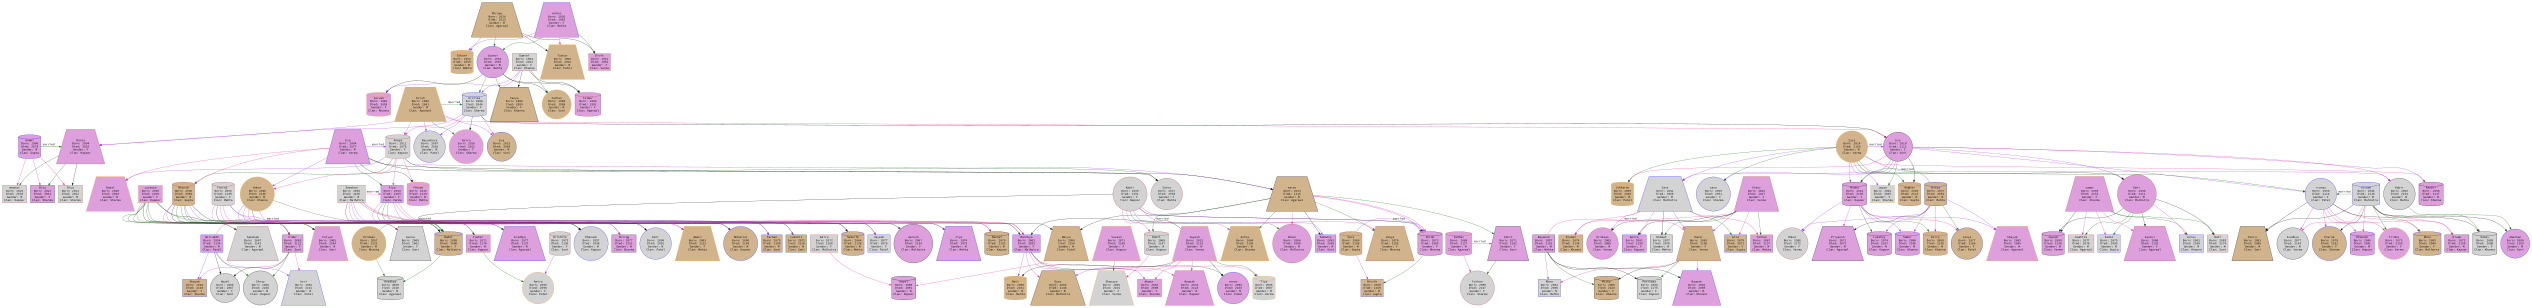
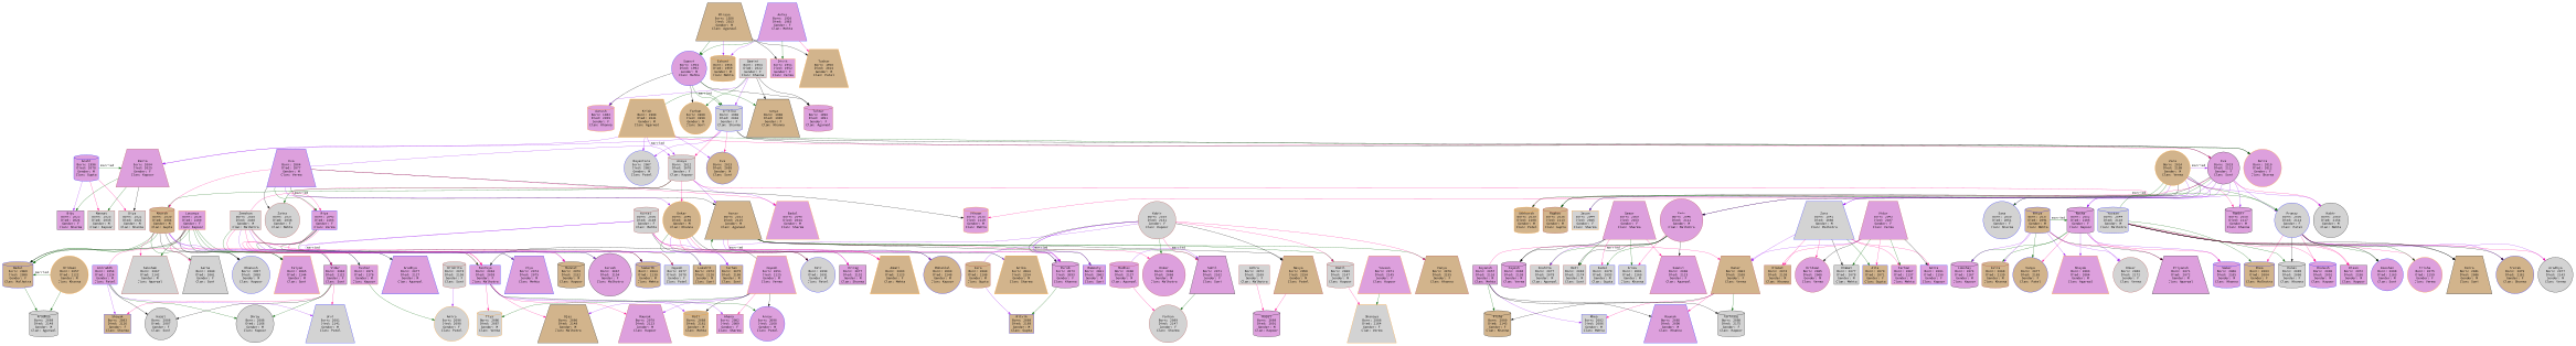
  digraph {
    fontname="Source Code Pro"
    node [color=blue fillcolor=plum fontname="Source Code Pro" shape=cylinder style=filled]
    edge [color=darkgreen fontname="Source Code Pro"]
    n1 [color=black fillcolor=tan label="Miraan\nBorn: 1920\nDied: 2013\nGender: M\nClan: Agarwal" shape=trapezium]
    n2 [label="Anika\nBorn: 1920\nDied: 1983\nGender: F\nClan: Mehta" shape=trapezium]
    n3 [color=darkorange label="Divit\nBorn: 1951\nDied: 1952\nGender: F\nClan: Verma" shape=box]
    n4 [label="Saanvi\nBorn: 1954\nDied: 1992\nGender: M\nClan: Mehta" shape=circle]
    n5 [color=brown fillcolor=lightgrey label="Damini\nBorn: 1964\nDied: 2022\nGender: F\nClan: Khanna" shape=box]
    n6 [color=darkorange fillcolor=tan label="Eshani\nBorn: 1956\nDied: 1959\nGender: M\nClan: Mehta"]
    n7 [color=darkorange fillcolor=tan label="Tushar\nBorn: 1958\nDied: 2014\nGender: M\nClan: Patel" shape=trapezium]
    n8 [color=black fillcolor=tan label="Tanya\nBorn: 1980\nDied: 1985\nGender: F\nClan: Khanna" shape=trapezium]
    n9 [color=darkorange label="Aarush\nBorn: 1982\nDied: 2059\nGender: F\nClan: Khanna"]
    n10 [fillcolor=lightgrey label="Vritika\nBorn: 1986\nDied: 2046\nGender: F\nClan: Sharma"]
    n11 [color=darkorange fillcolor=tan label="Krish\nBorn: 1980\nDied: 2041\nGender: M\nClan: Agarwal" shape=trapezium]
    n12 [color=darkorange fillcolor=tan label="Farhan\nBorn: 1988\nDied: 1998\nGender: M\nClan: Soni" shape=circle]
    n13 [color=brown label="Taimur\nBorn: 1990\nDied: 1991\nGender: F\nClan: Agarwal"]
    n14 [color=brown label="Rania\nBorn: 2004\nDied: 2025\nGender: F\nClan: Kapoor" shape=trapezium]
    n15 [label="Anahi\nBorn: 1996\nDied: 2078\nGender: M\nClan: Gupta"]
    n16 [fillcolor=lightgrey label="Nayantara\nBorn: 2007\nDied: 2092\nGender: M\nClan: Patel" shape=circle]
    n17 [color=darkorange label="Kaira\nBorn: 2010\nDied: 2012\nGender: F\nClan: Sharma" shape=circle]
    n18 [color=brown fillcolor=lightgrey label="Anaya\nBorn: 2012\nDied: 2076\nGender: F\nClan: Kapoor"]
    n19 [label="Eva\nBorn: 2004\nDied: 2077\nGender: M\nClan: Verma" shape=trapezium]
    n20 [fillcolor=tan label="Eva\nBorn: 2015\nDied: 2085\nGender: M\nClan: Soni" shape=circle]
    n21 [color=black label="Eva\nBorn: 2019\nDied: 2112\nGender: F\nClan: Soni" shape=circle]
    n22 [color=darkorange fillcolor=tan label="Zara\nBorn: 2014\nDied: 2109\nGender: M\nClan: Verma" shape=circle]
    n23 [color=brown fillcolor=lightgrey label="Diya\nBorn: 2021\nDied: 2022\nGender: M\nClan: Sharma" shape=box]
    n24 [color=black label="Biju\nBorn: 2023\nDied: 2024\nGender: F\nClan: Sharma" shape=box]
    n25 [color=brown fillcolor=lightgrey label="Mannat\nBorn: 2025\nDied: 2035\nGender: M\nClan: Kapoor" shape=box]
    n26 [color=brown fillcolor=tan label="Akarsh\nBorn: 2030\nDied: 2084\nGender: M\nClan: Gupta"]
    n27 [color=darkorange label="Lavanya\nBorn: 2038\nDied: 2100\nGender: F\nClan: Kapoor" shape=box]
    n28 [color=black fillcolor=tan label="Aarav\nBorn: 2033\nDied: 2115\nGender: M\nClan: Agarwal" shape=trapezium]
    n29 [color=brown fillcolor=lightgrey label="Kabir\nBorn: 2039\nDied: 2131\nGender: F\nClan: Kapoor" shape=circle]
    n30 [color=darkorange label="Vihaan\nBorn: 2035\nDied: 2119\nGender: M\nClan: Mehta"]
    n31 [color=brown fillcolor=lightgrey label="Zaina\nBorn: 2037\nDied: 2038\nGender: F\nClan: Mehta" shape=circle]
    n32 [color=darkorange label="Badal\nBorn: 2040\nDied: 2044\nGender: M\nClan: Sharma" shape=trapezium]
    n33 [label="Riya\nBorn: 2043\nDied: 2103\nGender: F\nClan: Verma" shape=box]
    n34 [color=brown fillcolor=lightgrey label="Zeeshan\nBorn: 2038\nDied: 2108\nGender: M\nClan: Malhotra" shape=box]
    n35 [color=darkorange fillcolor=tan label="Onkar\nBorn: 2046\nDied: 2136\nGender: M\nClan: Khanna" shape=circle]
    n36 [color=brown fillcolor=lightgrey label="Yuvraj \nBorn: 2056\nDied: 2149\nGender: F\nClan: Mehta"]
    n37 [color=brown fillcolor=tan label="Raghav\nBorn: 2036\nDied: 2113\nGender: M\nClan: Gupta"]
    n38 [color=darkorange fillcolor=tan label="Uthkarsh\nBorn: 2039\nDied: 2108\nGender: M\nClan: Patel"]
    n39 [fillcolor=lightgrey label="Zara\nBorn: 2041\nDied: 2086\nGender: M\nClan: Malhotra" shape=trapezium]
    n40 [color=brown label="Vidur\nBorn: 2043\nDied: 2107\nGender: F\nClan: Verma" shape=trapezium]
    n41 [color=darkorange fillcolor=lightgrey label="Jayan\nBorn: 2044\nDied: 2045\nGender: F\nClan: Sharma" shape=box]
    n42 [color=brown label="Emir\nBorn: 2046\nDied: 2111\nGender: M\nClan: Malhotra" shape=circle]
    n43 [color=brown label="Samar\nBorn: 2059\nDied: 2153\nGender: F\nClan: Sharma" shape=trapezium]
    n44 [fillcolor=lightgrey label="Sana\nBorn: 2050\nDied: 2051\nGender: F\nClan: Sharma" shape=circle]
    n45 [color=black label="Rasha\nBorn: 2052\nDied: 2105\nGender: F\nClan: Kapoor"]
    n46 [fillcolor=tan label="Nitya\nBorn: 2037\nDied: 2091\nGender: M\nClan: Mehta"]
    n47 [fillcolor=lightgrey label="Pranay\nBorn: 2056\nDied: 2114\nGender: F\nClan: Patel" shape=circle]
    n48 [fillcolor=lightgrey label="Yuvaan\nBorn: 2044\nDied: 2110\nGender: M\nClan: Malhotra"]
    n49 [color=black label="Ranbir\nBorn: 2058\nDied: 2117\nGender: M\nClan: Khanna"]
    n50 [color=black fillcolor=lightgrey label="Kabir\nBorn: 2060\nDied: 2154\nGender: M\nClan: Mehta" shape=circle]
    n51 [fillcolor=lightgrey label="Dhanush\nBorn: 2057\nDied: 2058\nGender: M\nClan: Kapoor" shape=circle]
    n52 [color=black fillcolor=lightgrey label="Aarna\nBorn: 2060\nDied: 2061\nGender: F\nClan: Soni" shape=trapezium]
    n53 [color=black label="Vidur\nBorn: 2063\nDied: 2122\nGender: F\nClan: Soni" shape=box]
    n54 [label="Aniruddh\nBorn: 2054\nDied: 2124\nGender: M\nClan: Patel" shape=box]
    n55 [color=darkorange label="Faiyaz\nBorn: 2065\nDied: 2144\nGender: M\nClan: Soni" shape=trapezium]
    n56 [color=brown fillcolor=lightgrey label="Saksham\nBorn: 2067\nDied: 2142\nGender: M\nClan: Agarwal" shape=trapezium]
    n57 [fillcolor=tan label="Badal\nBorn: 2069\nDied: 2098\nGender: F\nClan: Malhotra"]
    n58 [color=darkorange fillcolor=tan label="Hridaan\nBorn: 2057\nDied: 2122\nGender: M\nClan: Khanna" shape=circle]
    n59 [color=brown label="Tushar\nBorn: 2071\nDied: 2176\nGender: M\nClan: Kapoor" shape=box]
    n60 [color=brown fillcolor=lightgrey label="Hrishita\nBorn: 2073\nDied: 2150\nGender: F\nClan: Soni"]
    n61 [label="Aradhya\nBorn: 2077\nDied: 2127\nGender: M\nClan: Agarwal" shape=trapezium]
    n62 [color=brown fillcolor=tan label="Navya\nBorn: 2058\nDied: 2154\nGender: M\nClan: Patel" shape=trapezium]
    n63 [color=brown fillcolor=lightgrey label="Adira\nBorn: 2072\nDied: 2160\nGender: F\nClan: Malhotra" shape=box]
    n64 [label="Mamooty\nBorn: 2061\nDied: 2062\nGender: M\nClan: Soni" shape=box]
    n65 [color=darkorange fillcolor=tan label="Anika\nBorn: 2064\nDied: 2154\nGender: M\nClan: Sharma" shape=trapezium]
    n66 [color=brown label="Onkar\nBorn: 2066\nDied: 2068\nGender: M\nClan: Malhotra" shape=circle]
    n67 [color=brown fillcolor=lightgrey label="Romil\nBorn: 2068\nDied: 2147\nGender: M\nClan: Kapoor"]
    n68 [color=darkorange label="Yuvaan\nBorn: 2071\nDied: 2145\nGender: F\nClan: Kapoor" shape=trapezium]
    n69 [color=black label="Sahil\nBorn: 2071\nDied: 2162\nGender: F\nClan: Soni" shape=trapezium]
    n70 [color=brown label="Madhav\nBorn: 2068\nDied: 2127\nGender: M\nClan: Agarwal"]
    n71 [color=black label="Purab\nBorn: 2073\nDied: 2093\nGender: F\nClan: Khanna"]
    n72 [color=brown fillcolor=tan label="Sara\nBorn: 2060\nDied: 2108\nGender: M\nClan: Gupta"]
    n73 [color=brown fillcolor=tan label="Vanya\nBorn: 2076\nDied: 2155\nGender: F\nClan: Khanna" shape=trapezium]
    n74 [label="Manikya\nBorn: 2062\nDied: 2093\nGender: F\nClan: Malhotra" shape=box]
    n75 [color=darkorange label="Jayesh\nBorn: 2051\nDied: 2125\nGender: M\nClan: Verma" shape=trapezium]
    n76 [fillcolor=tan label="Samarth\nBorn: 2064\nDied: 2138\nGender: M\nClan: Mehta"]
    n77 [color=black label="Aarush\nBorn: 2067\nDied: 2154\nGender: F\nClan: Malhotra" shape=circle]
    n78 [color=black fillcolor=tan label="Mannat\nBorn: 2070\nDied: 2152\nGender: M\nClan: Kapoor"]
    n79 [label="Jiya\nBorn: 2074\nDied: 2075\nGender: M\nClan: Mehta" shape=trapezium]
    n80 [fillcolor=lightgrey label="Jayesh\nBorn: 2077\nDied: 2078\nGender: F\nClan: Patel" shape=box]
    n81 [color=black fillcolor=tan label="Lakshit\nBorn: 2072\nDied: 2126\nGender: M\nClan: Soni" shape=box]
    n82 [fillcolor=tan label="Farhan\nBorn: 2075\nDied: 2180\nGender: M\nClan: Soni" shape=box]
    n83 [color=black label="Chirag\nBorn: 2077\nDied: 2152\nGender: M\nClan: Sharma" shape=box]
    n84 [fillcolor=tan label="Mohanlal\nBorn: 2080\nDied: 2148\nGender: M\nClan: Kapoor" shape=circle]
    n85 [color=darkorange fillcolor=tan label="Amani\nBorn: 2083\nDied: 2123\nGender: F\nClan: Mehta" shape=trapezium]
    n86 [fillcolor=lightgrey label="Emir\nBorn: 2090\nDied: 2091\nGender: M\nClan: Patel" shape=circle]
    n87 [color=brown fillcolor=tan label="Hunar\nBorn: 2063\nDied: 2108\nGender: F\nClan: Verma" shape=trapezium]
    n88 [color=black label="Reyansh\nBorn: 2057\nDied: 2116\nGender: M\nClan: Mehta" shape=box]
    n89 [color=brown label="Hridaan\nBorn: 2065\nDied: 2068\nGender: M\nClan: Verma" shape=circle]
    n90 [color=brown label="Farhan\nBorn: 2067\nDied: 2137\nGender: M\nClan: Mehta" shape=box]
    n91 [fillcolor=tan label="Alia\nBorn: 2070\nDied: 2071\nGender: F\nClan: Gupta" shape=box]
    n92 [color=brown fillcolor=tan label="Kismat\nBorn: 2074\nDied: 2138\nGender: M\nClan: Khanna" shape=box]
    n93 [color=black fillcolor=lightgrey label="Himmat\nBorn: 2077\nDied: 2078\nGender: M\nClan: Mehta" shape=box]
    n94 [label="Amira\nBorn: 2081\nDied: 2150\nGender: F\nClan: Kapoor" shape=box]
    n95 [color=brown fillcolor=lightgrey label="Anahita\nBorn: 2077\nDied: 2078\nGender: M\nClan: Agarwal" shape=box]
    n96 [fillcolor=lightgrey label="Badal\nBorn: 2079\nDied: 2093\nGender: M\nClan: Gupta" shape=box]
    n97 [fillcolor=lightgrey label="Arnav\nBorn: 2081\nDied: 2160\nGender: M\nClan: Khanna" shape=box]
    n98 [color=brown fillcolor=lightgrey label="Rati\nBorn: 2083\nDied: 2174\nGender: M\nClan: Soni" shape=box]
    n99 [color=brown label="Saanvi\nBorn: 2086\nDied: 2123\nGender: F\nClan: Agarwal" shape=trapezium]
    n100 [color=black label="Jayesh\nBorn: 2088\nDied: 2138\nGender: M\nClan: Verma"]
    n101 [color=brown fillcolor=tan label="Saira\nBorn: 2068\nDied: 2139\nGender: M\nClan: Khanna"]
    n102 [color=black label="Priyansh\nBorn: 2071\nDied: 2072\nGender: M\nClan: Agarwal" shape=trapezium]
    n103 [color=black label="Lakshay\nBorn: 2074\nDied: 2167\nGender: M\nClan: Kapoor"]
    n104 [fillcolor=tan label="Vanya\nBorn: 2077\nDied: 2165\nGender: F\nClan: Patel" shape=circle]
    n105 [color=brown fillcolor=lightgrey label="Onkar\nBorn: 2080\nDied: 2172\nGender: F\nClan: Verma" shape=circle]
    n106 [color=darkorange label="Shayak\nBorn: 2083\nDied: 2084\nGender: M\nClan: Agarwal" shape=trapezium]
    n107 [label="Samar\nBorn: 2086\nDied: 2185\nGender: M\nClan: Khanna"]
    n108 [color=black label="Riaan\nBorn: 2072\nDied: 2156\nGender: M\nClan: Kapoor" shape=box]
    n109 [color=darkorange label="Trisha\nBorn: 2075\nDied: 2159\nGender: F\nClan: Verma" shape=circle]
    n110 [color=black fillcolor=lightgrey label="Aradhya\nBorn: 2077\nDied: 2143\nGender: M\nClan: Verma" shape=circle]
    n111 [fillcolor=tan label="Prerak\nBorn: 2079\nDied: 2181\nGender: F\nClan: Sharma" shape=circle]
    n112 [color=black fillcolor=tan label="Kaira\nBorn: 2081\nDied: 2086\nGender: M\nClan: Soni" shape=trapezium]
    n113 [fillcolor=tan label="Rhea\nBorn: 2083\nDied: 2084\nGender: F\nClan: Malhotra"]
    n114 [color=black fillcolor=lightgrey label="Kanav\nBorn: 2085\nDied: 2086\nGender: F\nClan: Khanna"]
    n115 [label="Zeeshan\nBorn: 2088\nDied: 2163\nGender: M\nClan: Soni" shape=circle]
    n116 [label="Dhanush\nBorn: 2090\nDied: 2091\nGender: M\nClan: Kapoor"]
    n117 [fillcolor=lightgrey label="Urvi\nBorn: 2081\nDied: 2141\nGender: M\nClan: Patel" shape=trapezium]
    n118 [fillcolor=tan label="Shayak\nBorn: 2083\nDied: 2126\nGender: F\nClan: Sharma" shape=box]
    n119 [color=black fillcolor=lightgrey label="Hazel\nBorn: 2086\nDied: 2087\nGender: F\nClan: Soni" shape=circle]
    n120 [color=black fillcolor=lightgrey label="Shray\nBorn: 2088\nDied: 2166\nGender: M\nClan: Kapoor" shape=circle]
    n121 [color=black fillcolor=lightgrey label="Aradhya\nBorn: 2089\nDied: 2148\nGender: M\nClan: Agarwal"]
    n122 [color=darkorange fillcolor=lightgrey label="Amira\nBorn: 2090\nDied: 2098\nGender: F\nClan: Patel" shape=circle]
    n123 [color=black label="Hazel\nBorn: 2089\nDied: 2091\nGender: M\nClan: Kapoor"]
    n124 [color=darkorange fillcolor=lightgrey label="Shanaya\nBorn: 2088\nDied: 2164\nGender: F\nClan: Verma" shape=trapezium]
    n125 [color=brown fillcolor=lightgrey label="Farhan\nBorn: 2089\nDied: 2147\nGender: F\nClan: Sharma" shape=circle]
    n126 [fillcolor=tan label="Ritvik\nBorn: 2089\nDied: 2169\nGender: M\nClan: Gupta" shape=box]
    n127 [color=brown label="Raunak\nBorn: 2078\nDied: 2123\nGender: M\nClan: Kapoor" shape=trapezium]
    n128 [color=black fillcolor=tan label="Ojas\nBorn: 2080\nDied: 2148\nGender: M\nClan: Malhotra" shape=trapezium]
    n129 [color=brown label="Ahana \nBorn: 2082\nDied: 2089\nGender: F\nClan: Sharma" shape=box]
    n130 [color=darkorange fillcolor=lightgrey label="Tiya\nBorn: 2086\nDied: 2087\nGender: M\nClan: Verma"]
    n131 [color=darkorange fillcolor=tan label="Rati\nBorn: 2088\nDied: 2161\nGender: M\nClan: Mehta"]
    n132 [label="Arnav\nBorn: 2090\nDied: 2168\nGender: M\nClan: Patel" shape=circle]
    n133 [color=black fillcolor=tan label="Misha\nBorn: 2080\nDied: 2143\nGender: F\nClan: Khanna"]
    n134 [fillcolor=lightgrey label="Rhea\nBorn: 2082\nDied: 2086\nGender: M\nClan: Mehta" shape=box]
    n135 [label="Raunak\nBorn: 2085\nDied: 2098\nGender: M\nClan: Khanna" shape=trapezium]
    n136 [color=black fillcolor=lightgrey label="Parinaaz\nBorn: 2088\nDied: 2175\nGender: F\nClan: Kapoor"]
    subgraph sub_1 {
      rank=same
      n1
      n2
    }
    subgraph sub_2 {
      rank=same
      n3
      n4
      n5
      n6
      n7
    }
    subgraph sub_3 {
      rank=same
      n8
      n9
      n10
      n11
      n12
      n13
    }
    subgraph sub_4 {
      rank=same
      n14
      n15
      n16
      n17
      n18
      n19
      n20
      n21
      n22
    }
    subgraph sub_5 {
      rank=same
      n23
      n24
      n25
      n26
      n27
      n28
      n29
      n30
      n31
      n32
      n33
      n34
      n35
      n36
      n37
      n38
      n39
      n40
      n41
      n42
      n43
      n44
      n45
      n46
      n47
      n48
      n49
      n50
    }
    subgraph sub_6 {
      rank=same
      n51
      n52
      n53
      n54
      n55
      n56
      n57
      n58
      n59
      n60
      n61
      n62
      n63
      n64
      n65
      n66
      n67
      n68
      n69
      n70
      n71
      n72
      n73
      n74
      n75
      n76
      n77
      n78
      n79
      n80
      n81
      n82
      n83
      n84
      n85
      n86
      n87
      n88
      n89
      n90
      n91
      n92
      n93
      n94
      n95
      n96
      n97
      n98
      n99
      n100
      n101
      n102
      n103
      n104
      n105
      n106
      n107
      n108
      n109
      n110
      n111
      n112
      n113
      n114
      n115
      n116
    }
    subgraph sub_7 {
      rank=same
      n117
      n118
      n119
      n120
      n121
      n122
      n123
      n124
      n125
      n126
      n127
      n128
      n129
      n130
      n131
      n132
      n133
      n134
      n135
      n136
    }
    n1 -> n3 [color=black]
    n1 -> n4
    n1 -> n6 [color=purple]
    n1 -> n7 [color=black]
    n2 -> n3
    n2 -> n4
    n2 -> n6 [color=purple]
    n2 -> n7 [color=deeppink]
    n4 -> n8
    n4 -> n9 [color=black]
    n4 -> n10
    n4 -> n12 [color=black]
    n4 -> n13 [color=black]
    n5 -> n8 [color=black]
    n5 -> n9 [color=purple]
    n5 -> n10 [color=purple]
    n5 -> n12
    n5 -> n13 [color=black]
    n10 -> n14 [color=purple]
    n10 -> n16 [color=purple]
    n10 -> n17 [color=black]
    n10 -> n18 [color=deeppink]
    n10 -> n20 [color=deeppink]
    n10 -> n21 [color=black]
    n11 -> n10 [label=married]
    n11 -> n14 [color=purple]
    n11 -> n16 [color=purple]
    n11 -> n17
    n11 -> n18 [color=purple]
    n11 -> n20 [color=purple]
    n11 -> n21 [color=deeppink]
    n14 -> n23 [color=black]
    n14 -> n24
    n14 -> n25
    n15 -> n14 [label=married]
    n15 -> n23 [color=deeppink]
    n15 -> n24 [color=purple]
    n15 -> n25 [color=deeppink]
    n18 -> n26
    n18 -> n28 [color=purple]
    n18 -> n30 [color=deeppink]
    n18 -> n31
    n18 -> n32 [color=purple]
    n18 -> n33 [color=deeppink]
    n18 -> n35 [color=deeppink]
    n19 -> n18 [color=purple label=married]
    n19 -> n26 [color=deeppink]
    n19 -> n28 [color=black]
    n19 -> n30 [color=black]
    n19 -> n31 [color=black]
    n19 -> n32 [color=deeppink]
    n19 -> n33
    n19 -> n35 [color=purple]
    n21 -> n37 [color=black]
    n21 -> n38 [color=deeppink]
    n21 -> n39 [color=purple]
    n21 -> n41
    n21 -> n42 [color=purple]
    n21 -> n44 [color=purple]
    n21 -> n45 [color=purple]
    n21 -> n47 [color=purple]
    n21 -> n49 [color=purple]
    n21 -> n50 [color=deeppink]
    n22 -> n21 [color=purple label=married]
    n22 -> n37
    n22 -> n38
    n22 -> n39 [color=purple]
    n22 -> n41 [color=purple]
    n22 -> n42 [color=black]
    n22 -> n44
    n22 -> n45 [color=purple]
    n22 -> n47
    n22 -> n49 [color=deeppink]
    n22 -> n50 [color=purple]
    n26 -> n51 [color=black]
    n26 -> n52
    n26 -> n53 [color=purple]
    n26 -> n55 [color=black]
    n26 -> n56 [color=deeppink]
    n26 -> n57
    n26 -> n57
    n26 -> n59 [color=purple]
    n26 -> n61 [color=purple]
    n27 -> n51 [color=black]
    n27 -> n52 [color=deeppink]
    n27 -> n53
    n27 -> n55
    n27 -> n56
    n27 -> n57 [color=black]
    n27 -> n57
    n27 -> n59
    n27 -> n61
    n28 -> n62 [color=black]
    n28 -> n64 [color=black]
-   n28 -> n65
+   n65 -> n28
    n28 -> n66 [color=deeppink]
    n28 -> n67
    n28 -> n69
    n28 -> n71 [color=purple]
    n28 -> n71 [color=deeppink]
    n28 -> n73
    n29 -> n62 [color=black]
    n29 -> n64 [color=purple]
    n29 -> n65 [color=purple]
    n29 -> n66
    n29 -> n67 [color=deeppink]
+   n29 -> n69 [color=deeppink]
    n29 -> n71 [color=black]
    n29 -> n71 [color=purple]
    n29 -> n73 [color=deeppink]
    n33 -> n74 [color=deeppink]
    n33 -> n74 [color=deeppink]
    n33 -> n76 [color=deeppink]
    n33 -> n77
    n33 -> n78 [color=purple]
    n33 -> n79
    n33 -> n80
    n34 -> n33 [color=deeppink label=married]
    n34 -> n74
    n34 -> n74 [color=deeppink]
    n34 -> n76 [color=black]
    n34 -> n77 [color=purple]
    n34 -> n78 [color=deeppink]
    n34 -> n79 [color=purple]
    n34 -> n80 [color=deeppink]
    n35 -> n81
    n35 -> n82 [color=purple]
    n35 -> n83 [color=purple]
    n35 -> n84 [color=black]
    n35 -> n85 [color=deeppink]
    n35 -> n86 [color=deeppink]
    n36 -> n81 [color=purple]
    n36 -> n82 [color=purple]
    n36 -> n83 [color=deeppink]
    n36 -> n84 [color=purple]
    n36 -> n85 [color=deeppink]
    n36 -> n86 [color=black]
    n39 -> n87 [color=purple]
    n39 -> n89 [color=deeppink]
    n39 -> n90 [color=deeppink]
    n39 -> n91
    n39 -> n92 [color=deeppink]
    n39 -> n93 [color=black]
    n39 -> n94 [color=deeppink]
    n40 -> n87 [color=purple]
    n40 -> n89 [color=black]
    n40 -> n90
    n40 -> n91 [color=deeppink]
    n40 -> n92 [color=deeppink]
    n40 -> n93
    n40 -> n94 [color=black]
    n42 -> n95
    n42 -> n96
    n42 -> n97 [color=deeppink]
    n42 -> n98 [color=black]
    n42 -> n99 [color=black]
    n42 -> n100 [color=black]
    n43 -> n95 [color=purple]
    n43 -> n96 [color=deeppink]
    n43 -> n97
    n43 -> n98
    n43 -> n99 [color=deeppink]
    n43 -> n100 [color=black]
    n45 -> n101
    n45 -> n102 [color=deeppink]
    n45 -> n103
    n45 -> n104 [color=deeppink]
    n45 -> n105 [color=purple]
    n45 -> n106 [color=purple]
    n45 -> n107 [color=purple]
    n46 -> n45 [label=married]
    n46 -> n101 [color=purple]
    n46 -> n102 [color=black]
    n46 -> n103 [color=purple]
    n46 -> n104
    n46 -> n105 [color=purple]
    n46 -> n106 [color=purple]
    n46 -> n107 [color=deeppink]
    n47 -> n108 [color=deeppink]
    n47 -> n109 [color=deeppink]
    n47 -> n110 [color=purple]
    n47 -> n111 [color=purple]
    n47 -> n112 [color=black]
    n47 -> n113 [color=deeppink]
    n47 -> n114 [color=black]
-   n50 -> n115
+   n47 -> n115
    n47 -> n116 [color=deeppink]
    n48 -> n47 [label=married]
    n48 -> n108 [color=deeppink]
    n48 -> n109
    n48 -> n110 [color=deeppink]
    n48 -> n111 [color=black]
    n48 -> n112 [color=black]
    n48 -> n113
    n48 -> n114
    n48 -> n115 [color=black]
    n48 -> n116 [color=deeppink]
    n53 -> n117 [color=deeppink]
    n53 -> n118 [color=deeppink]
    n53 -> n119 [color=black]
    n53 -> n120
    n54 -> n53 [color=deeppink label=married]
    n54 -> n117 [color=purple]
    n54 -> n118 [color=purple]
    n54 -> n119 [color=black]
    n54 -> n120
    n57 -> n121
    n58 -> n57 [label=married]
    n58 -> n121
    n59 -> n122
    n60 -> n122 [color=purple]
    n62 -> n123 [color=deeppink]
    n63 -> n123 [color=deeppink]
    n67 -> n124 [color=deeppink]
    n68 -> n124
    n69 -> n125
    n70 -> n69 [color=purple label=married]
    n70 -> n125 [color=deeppink]
    n71 -> n126
    n72 -> n71 [color=purple label=married]
    n72 -> n126 [color=purple]
    n74 -> n127 [color=deeppink]
    n74 -> n128 [color=deeppink]
    n74 -> n129 [color=purple]
    n74 -> n130 [color=deeppink]
    n74 -> n131 [color=purple]
    n74 -> n132
    n75 -> n74 [color=black label=married]
    n75 -> n127 [color=purple]
    n75 -> n128 [color=purple]
    n75 -> n129 [color=deeppink]
    n75 -> n130
    n75 -> n131 [color=black]
    n75 -> n132 [color=black]
    n87 -> n133 [color=black]
    n87 -> n134 [color=deeppink]
    n87 -> n135 [color=deeppink]
    n87 -> n136
    n88 -> n87 [color=deeppink label=married]
    n88 -> n133
    n88 -> n134 [color=purple]
    n88 -> n135 [color=black]
    n88 -> n136 [color=black]
  }
